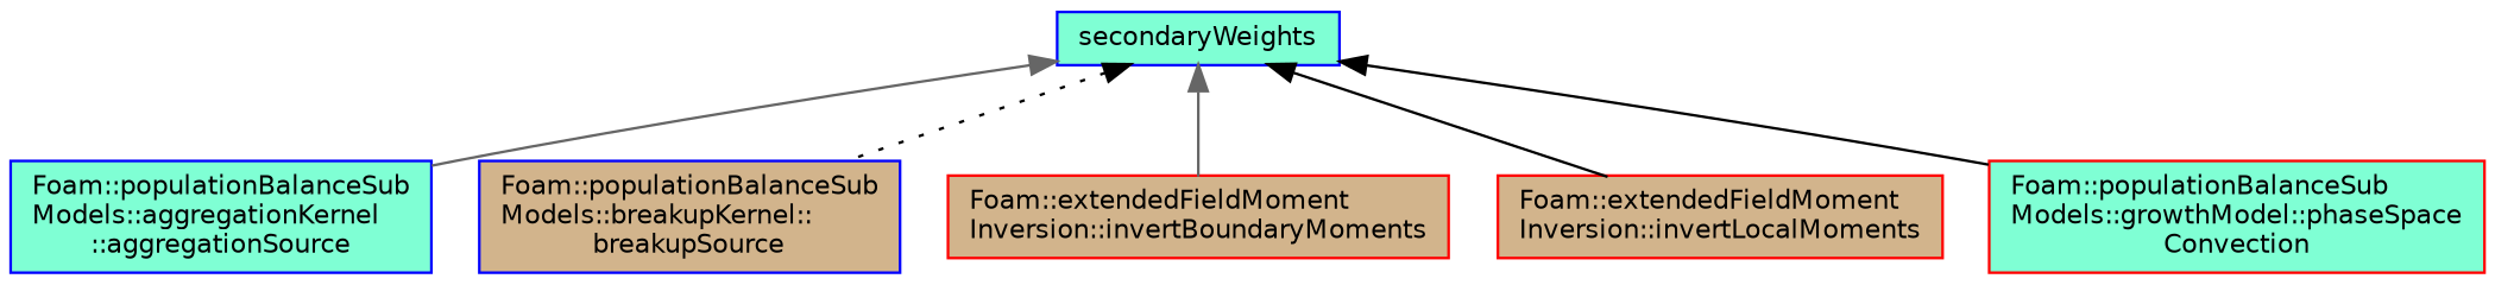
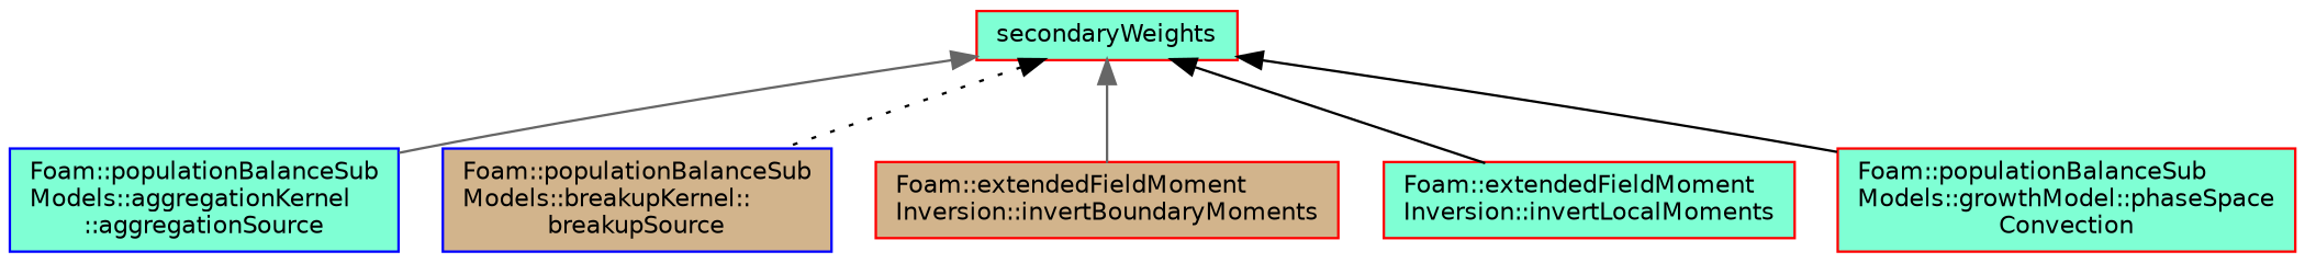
  digraph {
    rankdir=TB
    node [color=blue fillcolor=aquamarine fontname=Helvetica fontsize=10 shape=record style=filled]
    edge [color=black dir=back fontname=Helvetica fontsize=10 labelfontname=Helvetica labelfontsize=10 style=solid]
-   n1 [fontcolor=black height=0.2 label=secondaryWeights width=0.4]
+   n1 [color=red fontcolor=black height=0.2 label=secondaryWeights width=0.4]
    n2 [height=0.2 label="Foam::populationBalanceSub\lModels::aggregationKernel\l::aggregationSource" width=0.4]
    n3 [fillcolor=tan height=0.2 label="Foam::populationBalanceSub\lModels::breakupKernel::\lbreakupSource" width=0.4]
    n4 [color=red fillcolor=tan height=0.2 label="Foam::extendedFieldMoment\lInversion::invertBoundaryMoments" width=0.4]
-   n5 [color=red fillcolor=tan height=0.2 label="Foam::extendedFieldMoment\lInversion::invertLocalMoments" width=0.4]
+   n5 [color=red height=0.2 label="Foam::extendedFieldMoment\lInversion::invertLocalMoments" width=0.4]
    n6 [color=red height=0.2 label="Foam::populationBalanceSub\lModels::growthModel::phaseSpace\lConvection" width=0.4]
    n1 -> n2 [color=gray40]
    n1 -> n3 [style=dotted]
    n1 -> n4 [color=gray40]
    n1 -> n5
    n1 -> n6
  }
